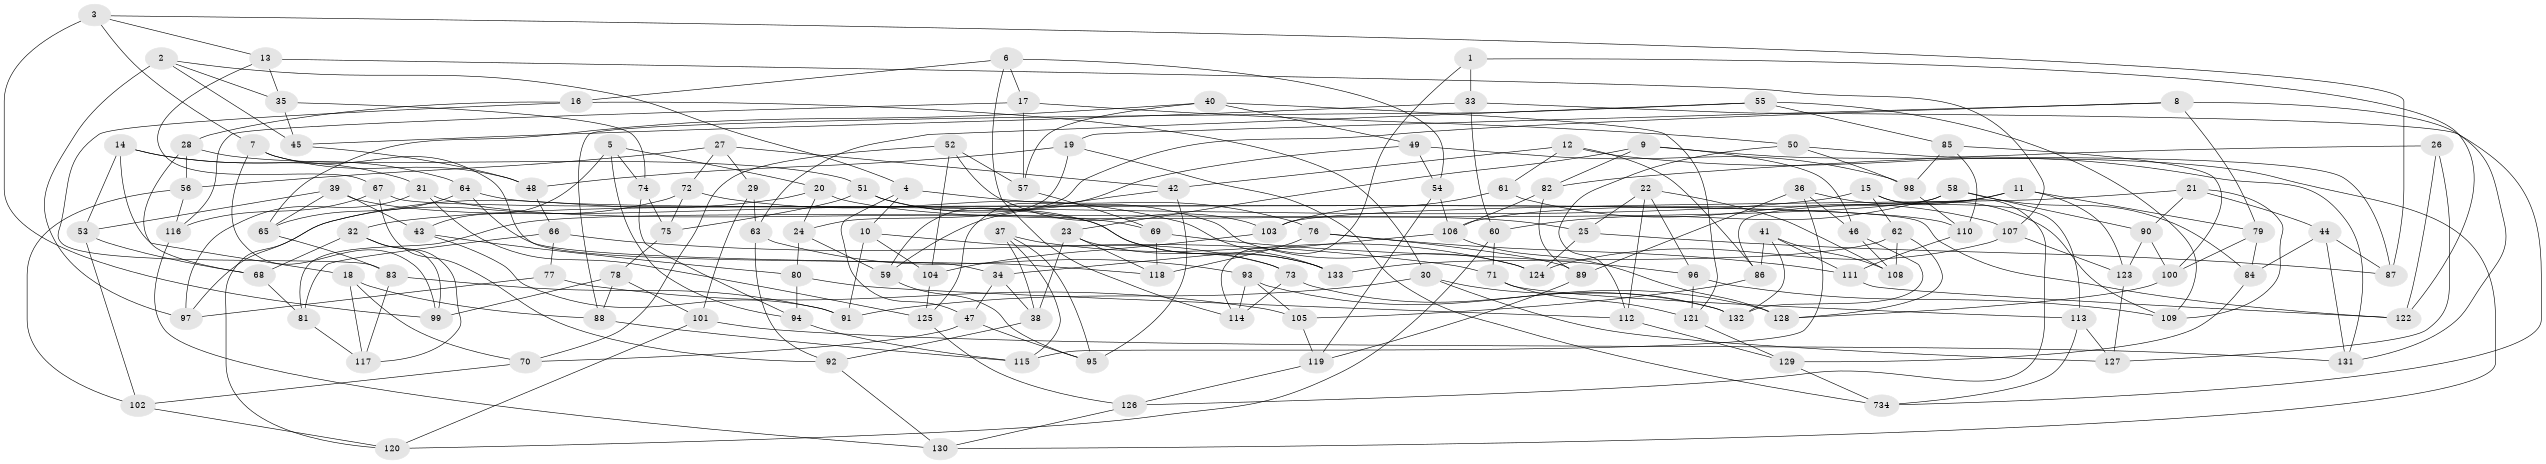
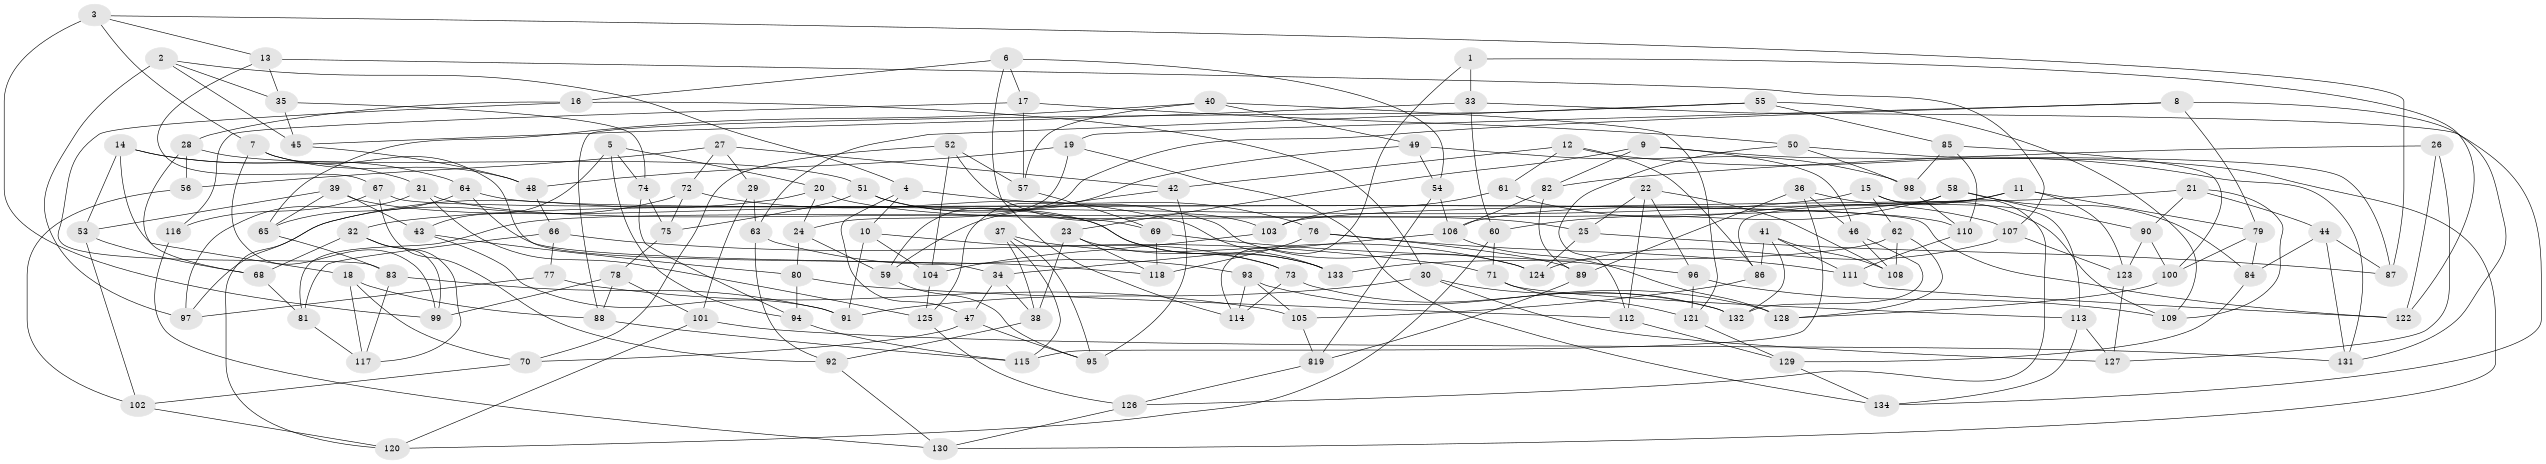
  graph {
    node [color=gray90 style=filled]
    1
    33
    114
    122
    45
-   134 [label=734]
+   134
    60
    77
    97
    105
    2
    4
    35
    10
    47
    76
    74
    48
    3
    7
    13
    87
    99
    34
    67
    107
    73
    91
    104
    70
    95
    118
    89
    111
    5
    20
    43
    94
    24
    25
    80
    75
    115
    6
    16
    17
    54
    28
    30
    83
    50
    57
    116
    106
-   119
+   119 [label=819]
    38
    66
    8
    19
    59
    79
    131
    84
    100
    9
    23
    46
    82
    130
    133
    108
    132
    125
    11
    86
    123
    128
    127
    12
    42
    61
    103
    92
    124
    14
    18
    31
    53
    64
    88
    117
    69
    68
    102
    65
    110
    15
    32
    62
    113
    126
    56
    51
    112
    98
    21
    44
    90
    109
    22
    96
    121
    129
    26
    27
    29
    72
    63
    101
    120
    81
    93
    71
    36
    37
    39
    40
    49
    41
    78
    52
    55
    85
    58
    1 -- 33
    1 -- 114
    1 -- 122
    33 -- 45
    33 -- 134
    33 -- 60
    45 -- 48
    60 -- 120
    60 -- 71
    77 -- 97
    77 -- 105
    105 -- 119
    2 -- 45
    2 -- 97
    2 -- 4
    2 -- 35
    4 -- 10
    4 -- 47
    4 -- 76
    35 -- 45
    35 -- 74
    10 -- 73
    10 -- 91
    10 -- 104
    47 -- 70
    47 -- 95
    76 -- 118
    76 -- 89
    76 -- 111
    74 -- 94
    74 -- 75
    48 -- 66
    3 -- 7
    3 -- 13
    3 -- 87
    3 -- 99
    7 -- 48
    7 -- 99
    7 -- 34
    13 -- 35
    13 -- 67
    13 -- 107
    34 -- 47
    34 -- 38
    67 -- 122
    67 -- 116
    67 -- 92
    107 -- 123
    107 -- 124
    73 -- 114
    73 -- 132
    104 -- 125
    70 -- 102
    89 -- 119
    111 -- 122
    5 -- 74
    5 -- 20
    5 -- 43
    5 -- 94
    20 -- 97
    20 -- 24
    20 -- 25
    43 -- 91
    43 -- 80
    94 -- 115
    24 -- 80
    24 -- 59
    25 -- 87
    25 -- 124
    80 -- 94
    80 -- 112
    75 -- 78
    6 -- 114
    6 -- 16
    6 -- 17
    6 -- 54
    16 -- 28
    16 -- 30
    16 -- 83
    17 -- 50
    17 -- 57
    17 -- 116
    54 -- 106
    54 -- 119
    28 -- 68
    28 -- 56
    28 -- 51
    30 -- 91
    30 -- 132
    30 -- 127
    83 -- 91
    83 -- 117
    50 -- 87
    50 -- 112
    50 -- 98
    57 -- 69
    116 -- 130
    106 -- 34
    106 -- 128
    119 -- 126
    38 -- 92
    66 -- 77
    66 -- 81
    66 -- 71
    8 -- 19
    8 -- 59
    8 -- 79
    8 -- 131
    19 -- 134
    19 -- 48
    19 -- 24
    59 -- 95
    79 -- 84
    79 -- 100
    84 -- 129
    100 -- 128
    9 -- 23
    9 -- 46
    9 -- 82
    9 -- 130
    23 -- 118
    23 -- 38
    23 -- 133
    46 -- 108
    46 -- 132
    82 -- 89
    82 -- 106
    125 -- 126
    11 -- 106
    11 -- 79
    11 -- 86
    11 -- 123
    86 -- 105
    123 -- 127
    12 -- 131
    12 -- 86
    12 -- 42
    12 -- 61
    42 -- 95
    42 -- 59
    61 -- 107
    61 -- 103
    103 -- 104
    92 -- 130
    14 -- 18
    14 -- 31
    14 -- 53
    14 -- 64
    18 -- 70
    18 -- 88
    18 -- 117
    31 -- 97
    31 -- 125
    31 -- 69
    53 -- 68
    53 -- 102
    64 -- 118
    64 -- 65
    64 -- 110
    88 -- 115
    69 -- 118
    69 -- 96
    68 -- 81
    102 -- 120
    65 -- 83
    110 -- 111
    15 -- 32
    15 -- 62
    15 -- 113
    15 -- 126
    32 -- 99
    32 -- 117
    32 -- 68
    62 -- 133
    62 -- 108
    62 -- 128
    113 -- 134
    113 -- 127
    126 -- 130
-   56 -- 116
    56 -- 102
    51 -- 73
    51 -- 75
    51 -- 124
    112 -- 129
    98 -- 110
    21 -- 103
    21 -- 44
    21 -- 90
    21 -- 109
    44 -- 87
    44 -- 131
    44 -- 84
    90 -- 100
    90 -- 123
    22 -- 25
    22 -- 108
    22 -- 112
    22 -- 96
    96 -- 109
    96 -- 121
    121 -- 129
    129 -- 134
    26 -- 122
    26 -- 82
    26 -- 127
    27 -- 42
    27 -- 56
    27 -- 29
    27 -- 72
    29 -- 63
    29 -- 101
    72 -- 75
    72 -- 133
    72 -- 120
    63 -- 92
    63 -- 93
    101 -- 131
    101 -- 120
    81 -- 117
    93 -- 114
    93 -- 105
    93 -- 128
    71 -- 113
    71 -- 121
    36 -- 89
    36 -- 115
    36 -- 46
    36 -- 109
    37 -- 95
    37 -- 115
    37 -- 38
    37 -- 124
    39 -- 43
    39 -- 133
    39 -- 53
    39 -- 65
    40 -- 57
    40 -- 65
    40 -- 121
    40 -- 49
    49 -- 54
    49 -- 125
    49 -- 98
    41 -- 111
    41 -- 108
    41 -- 132
    41 -- 86
    78 -- 99
    78 -- 88
    78 -- 101
    52 -- 104
    52 -- 70
    52 -- 57
    52 -- 103
    55 -- 88
    55 -- 109
    55 -- 63
    55 -- 85
    85 -- 100
    85 -- 110
    85 -- 98
    58 -- 60
    58 -- 84
    58 -- 90
    58 -- 81
  }
